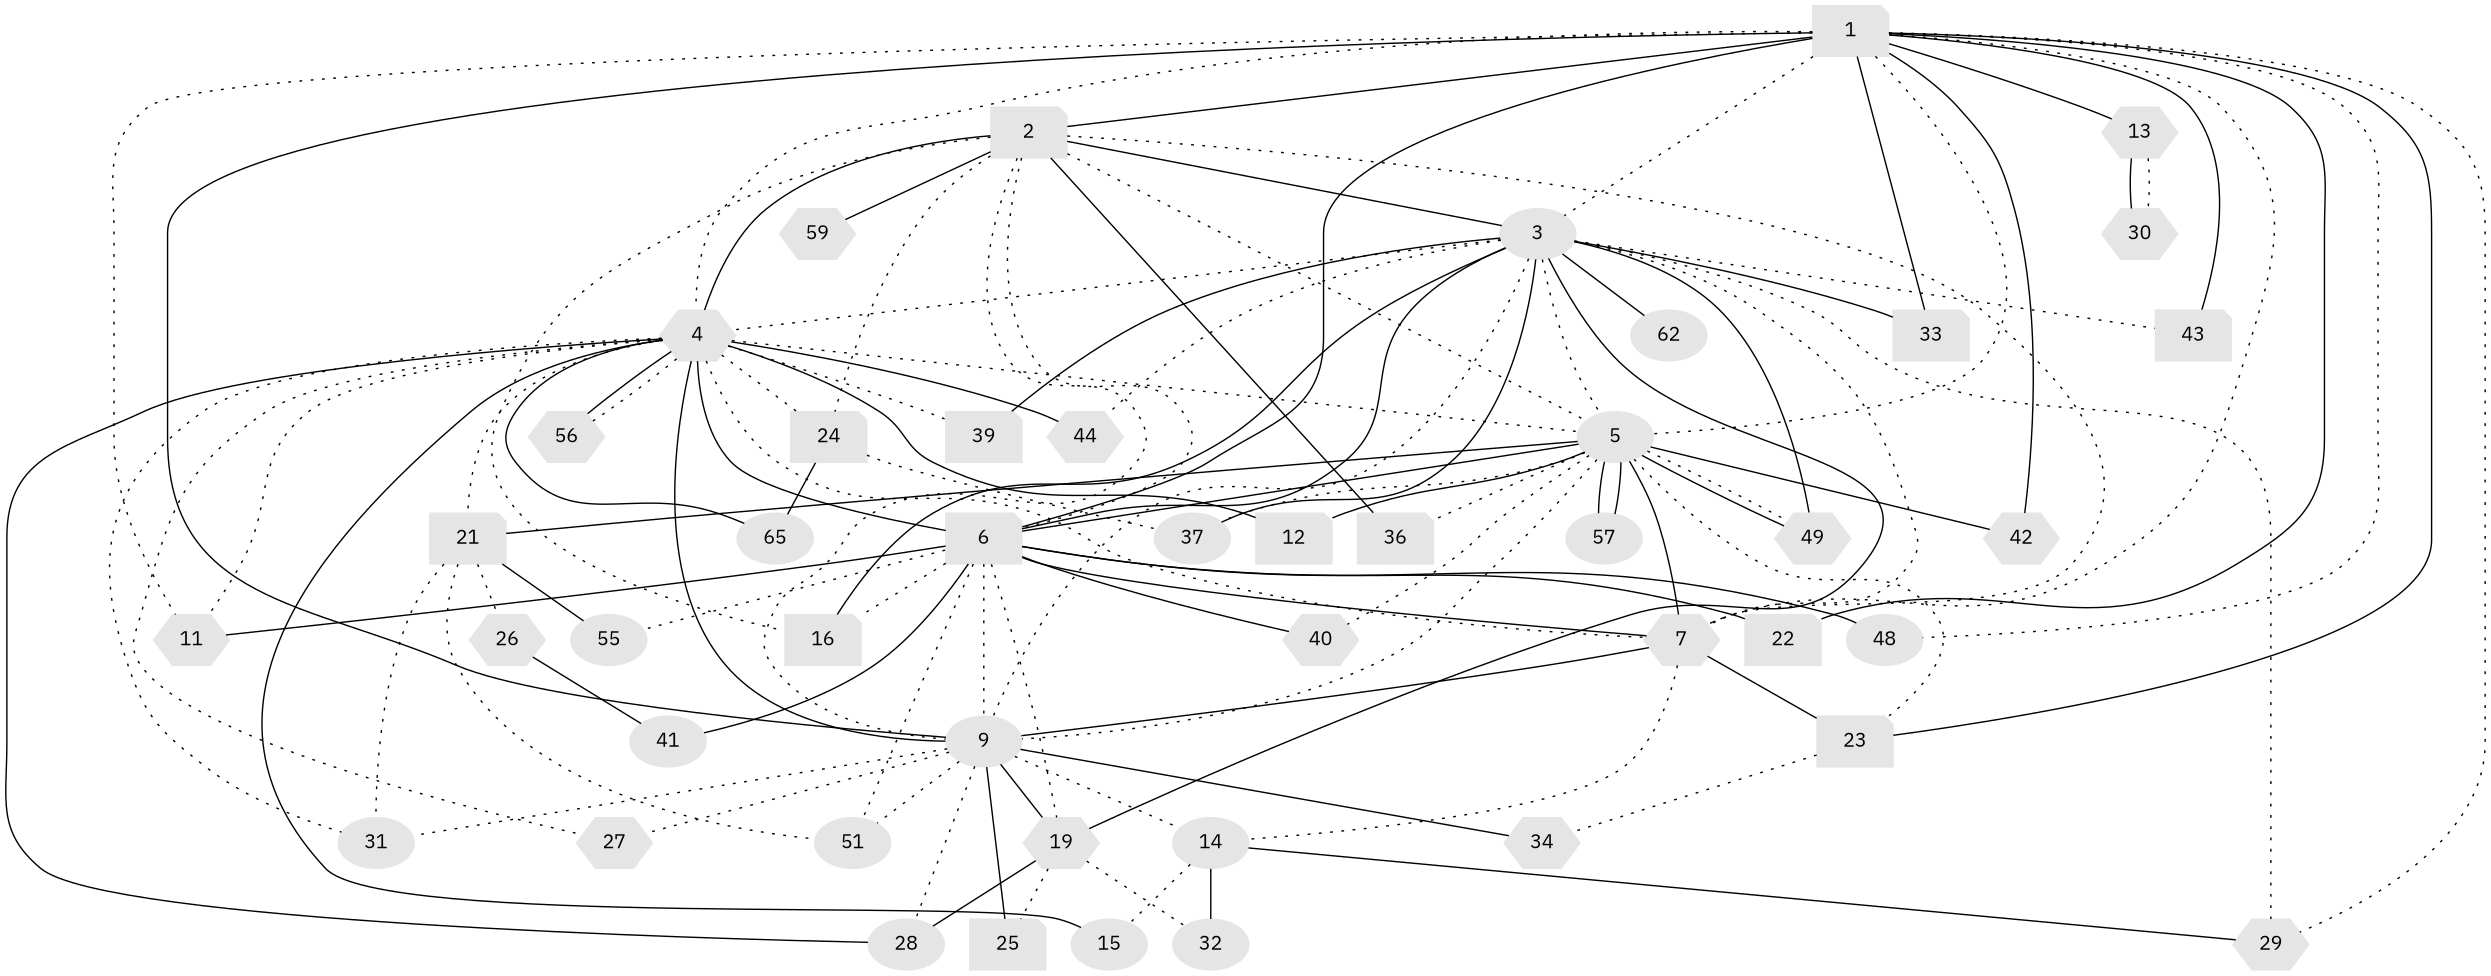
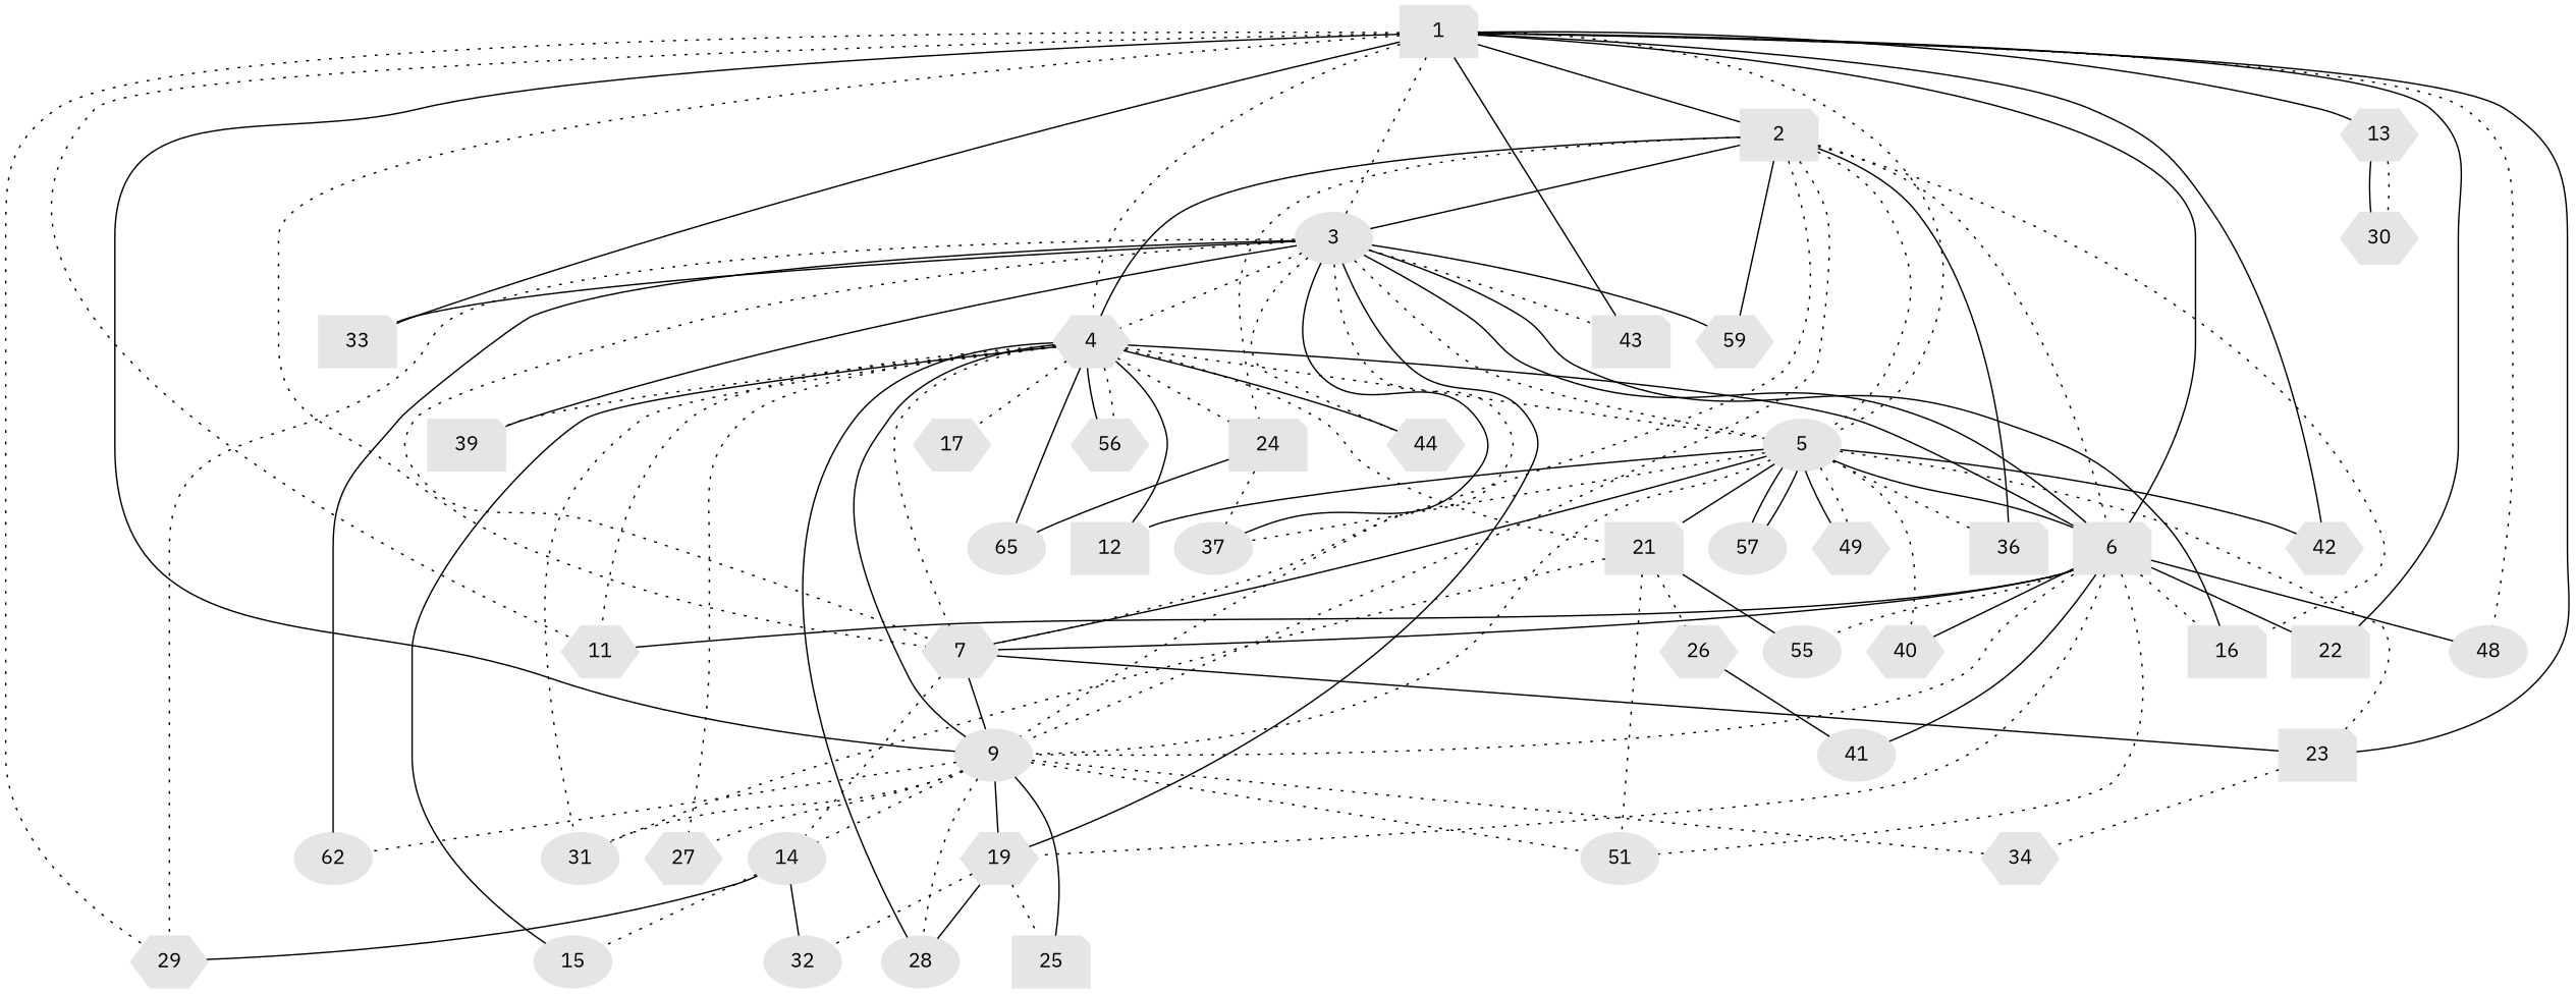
  graph {
    fontname="IBM Plex Sans"
    node [color=gray90 fontname="IBM Plex Sans" shape=hexagon style=filled]
    edge [fontname="IBM Plex Sans" style=dotted]
    1 [shape=note super="+8"]
    2 [shape=note super="+18"]
    3 [shape=ellipse super="+64"]
    4 [super="+10"]
    5 [shape=ellipse super="+53"]
    6 [shape=note super="+35"]
    7
    9 [shape=ellipse super="+20"]
    11 [super="+46"]
    13
    22 [shape=note]
    23 [shape=note super="+58"]
    29
    33 [shape=note]
    42
    43 [shape=note]
    48 [shape=ellipse super="+60"]
    16 [shape=note super="+50"]
    24 [shape=note super="+52"]
    36 [shape=note]
    59
    19 [super="+54"]
    37 [shape=ellipse]
    39 [shape=note]
    44
    62 [shape=ellipse]
    12 [shape=note]
    15 [shape=ellipse]
+   17
    21 [shape=note super="+47"]
    27
    28 [shape=ellipse super="+38"]
    31 [shape=ellipse super="+45"]
    56
    65 [shape=ellipse]
    40
    49
    57 [shape=ellipse]
    41 [shape=ellipse]
    51 [shape=ellipse super="+61"]
    55 [shape=ellipse]
    14 [shape=ellipse super="+63"]
    25 [shape=note]
    34
    30
    32 [shape=ellipse]
    26
    1 -- 2 [style=solid weight=2]
    1 -- 3 [weight=2]
    1 -- 4 [weight=4]
    1 -- 5 [weight=2]
    1 -- 6 [style=solid weight=2]
    1 -- 7 [weight=2]
    1 -- 9 [style=solid weight=3]
    1 -- 11
    1 -- 13 [style=solid weight=2]
    1 -- 22 [style=solid]
    1 -- 23 [style=solid]
    1 -- 29
    1 -- 33 [style=solid]
    1 -- 42 [style=solid]
    1 -- 43 [style=solid]
    1 -- 48 [weight=2]
    2 -- 3 [style=solid]
    2 -- 4 [style=solid weight=2]
    2 -- 5
    2 -- 6
    2 -- 7 [weight=2]
    2 -- 9
    2 -- 16
    2 -- 24
    2 -- 36 [style=solid]
    2 -- 59 [style=solid]
    3 -- 4 [weight=2]
    3 -- 5
    3 -- 6 [style=solid]
    3 -- 7
    3 -- 9
    3 -- 29
    3 -- 33 [style=solid]
    3 -- 43
    3 -- 16 [style=solid]
-   3 -- 49 [style=solid]
+   3 -- 59 [style=solid]
    3 -- 19 [style=solid]
    3 -- 37 [style=solid]
    3 -- 39 [style=solid]
    3 -- 44
    3 -- 62 [style=solid]
    4 -- 5 [weight=2]
    4 -- 6 [style=solid weight=3]
    4 -- 7 [weight=2]
    4 -- 9 [style=solid weight=2]
    4 -- 11
    4 -- 24 [weight=2]
    4 -- 39
    4 -- 44 [style=solid]
    4 -- 12 [style=solid]
    4 -- 15 [style=solid]
+   4 -- 17 [weight=2]
    4 -- 21
    4 -- 27
    4 -- 28 [style=solid]
    4 -- 31
    4 -- 56 [style=solid]
    4 -- 56
    4 -- 65 [style=solid]
    5 -- 6 [style=solid]
    5 -- 7 [style=solid]
    5 -- 9
    5 -- 23
    5 -- 42 [style=solid]
    5 -- 36
    5 -- 37
    5 -- 12 [style=solid]
    5 -- 21 [style=solid]
    5 -- 40
    5 -- 49 [style=solid]
    5 -- 49
    5 -- 57 [style=solid]
    5 -- 57 [style=solid]
    6 -- 7 [style=solid]
    6 -- 9
    6 -- 11 [style=solid]
    6 -- 22 [style=solid]
    6 -- 48 [style=solid]
    6 -- 16
    6 -- 19
    6 -- 40 [style=solid]
    6 -- 41 [style=solid]
    6 -- 51
    6 -- 55
    7 -- 9 [style=solid]
    7 -- 23 [style=solid]
    7 -- 14
    9 -- 19 [style=solid]
+   9 -- 62
    9 -- 27
    9 -- 28
    9 -- 31
    9 -- 51
    9 -- 14
    9 -- 25 [style=solid]
-   9 -- 34 [style=solid]
+   9 -- 34
    13 -- 30 [style=solid]
    13 -- 30
    23 -- 34
    24 -- 37
    24 -- 65 [style=solid]
    19 -- 28 [style=solid]
    19 -- 25
    19 -- 32
    21 -- 31
    21 -- 51
    21 -- 55 [style=solid]
    21 -- 26
    14 -- 29 [style=solid]
    14 -- 15
    14 -- 32 [style=solid]
    26 -- 41 [style=solid]
  }
